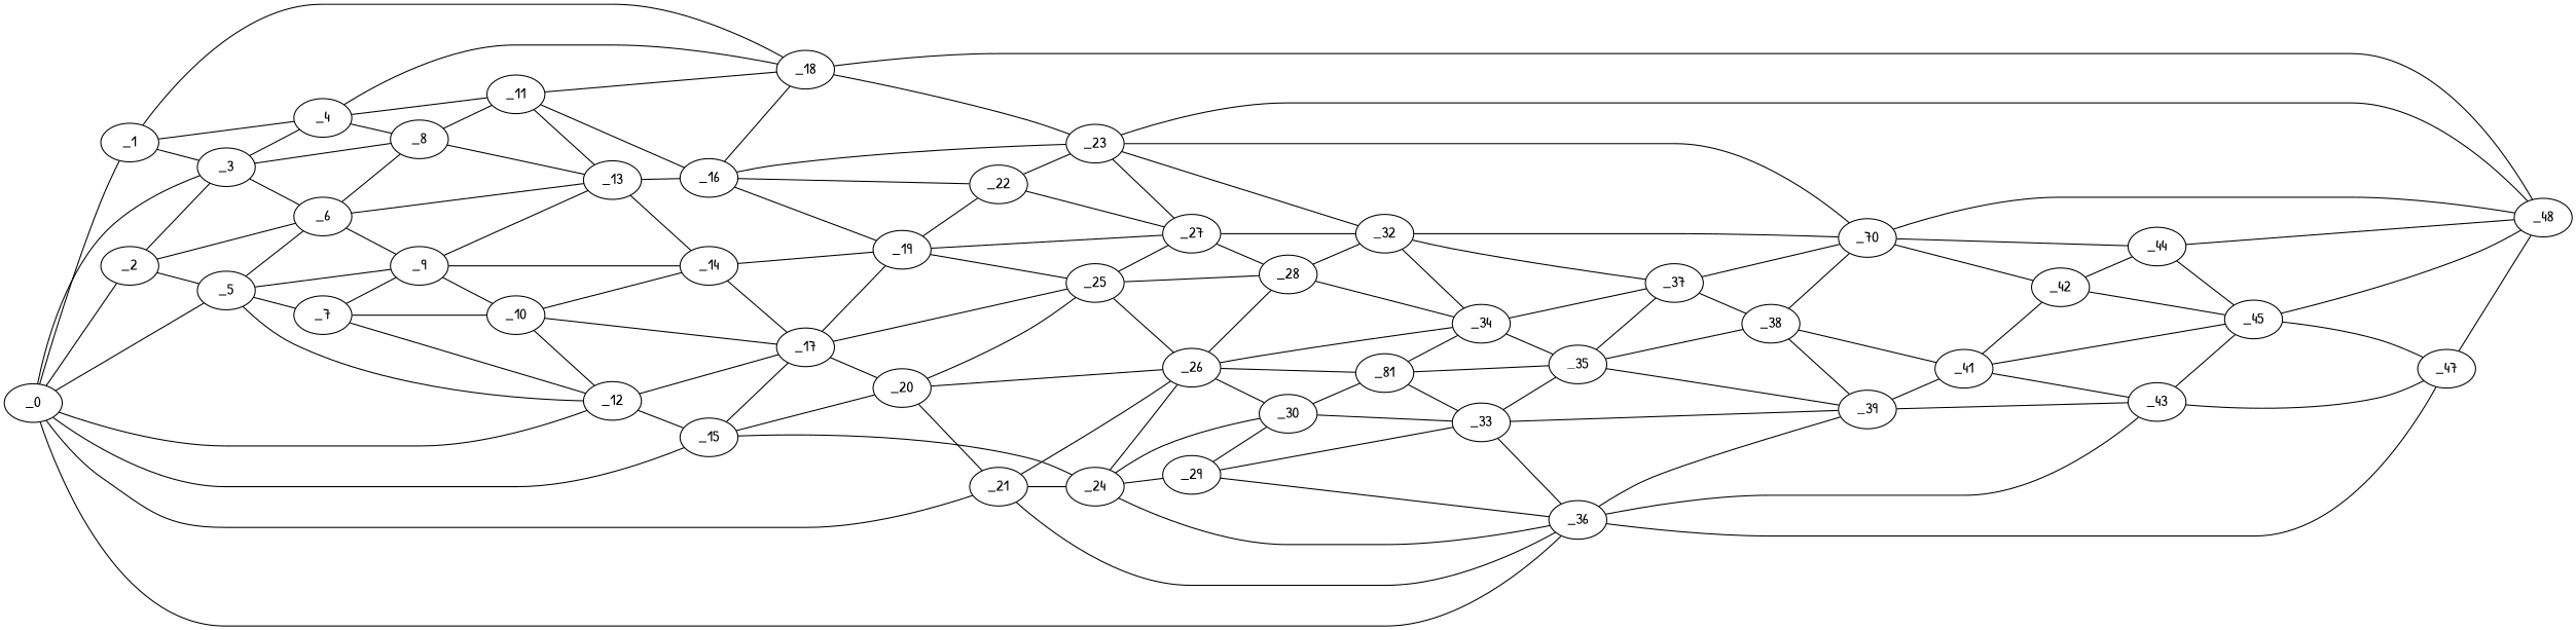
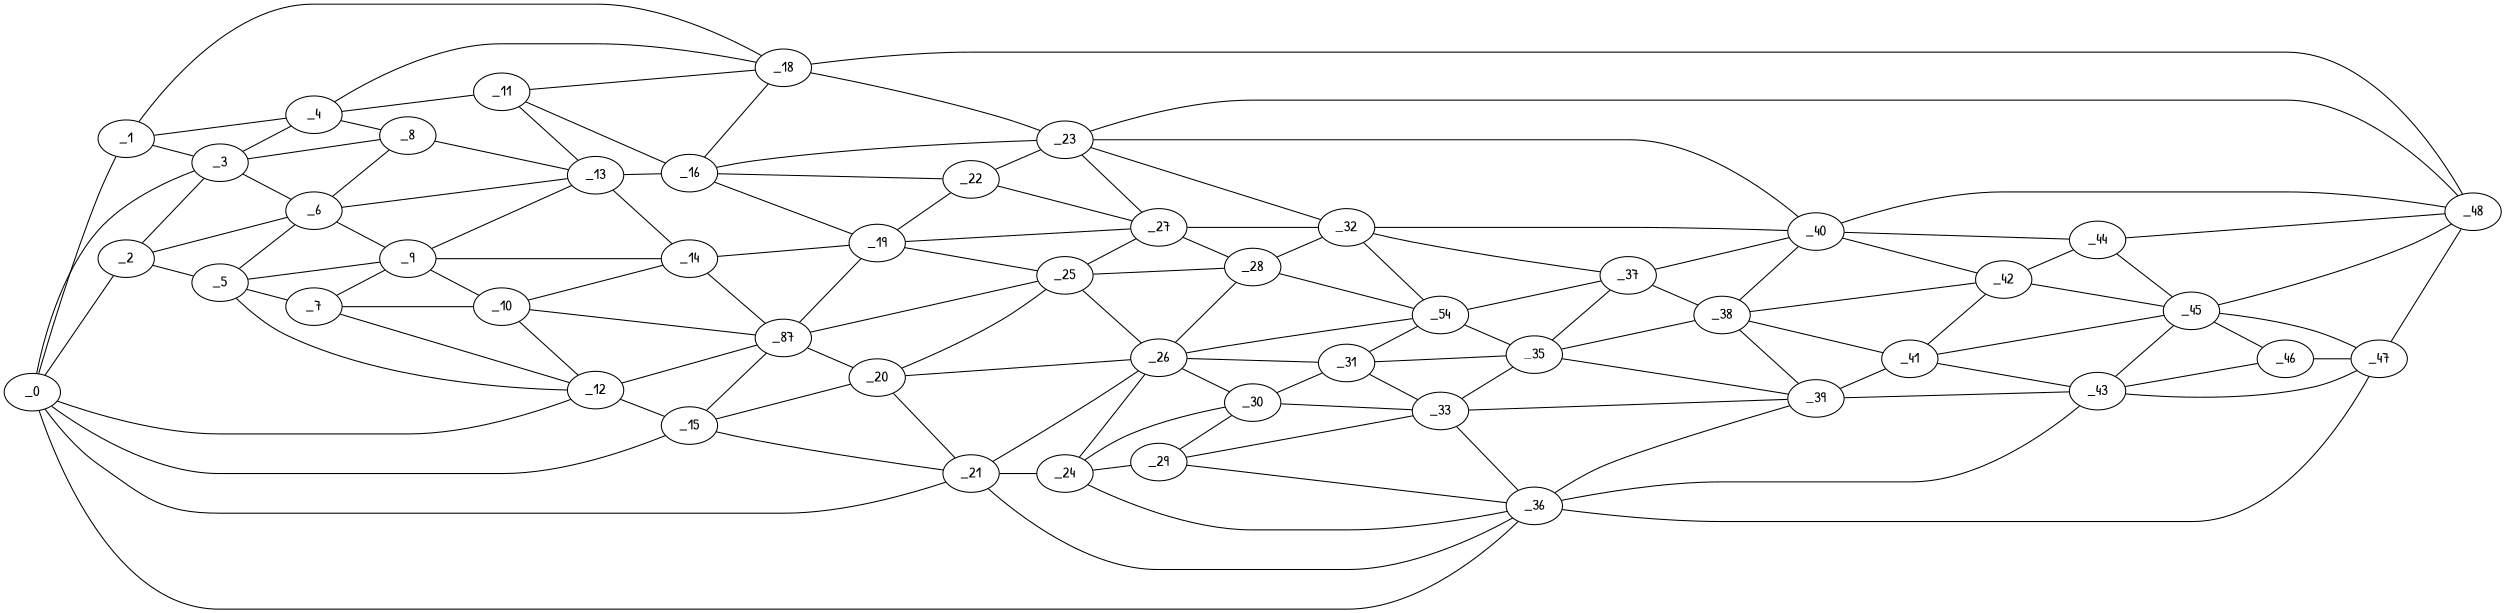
  graph {
    fontname="Patrick Hand"
    rankdir=LR
    node [fontname="Patrick Hand" x=51 y=74]
    edge [fontname="Patrick Hand" valence=2]
    _0 [x=5 y=72]
    _1 [x=7 y=36]
    _2 [x=12 y=71]
    _3 [x=15 y=56]
    _5 [x=20]
    _12 [x=37 y=80]
    _15 [x=43 y=83]
    _21 [y=87]
    _36 [x=85 y=103]
    _4 [x=20 y=35]
    _18 [x=45 y=24]
    _6 [x=21 y=58]
    _8 [x=27 y=37]
    _7 [x=26 y=75]
    _9 [x=29 y=65]
-   _17 [x=44 y=69]
+   _17 [x=44 y=69 label=_87]
    _20 [y=71]
    _26 [x=61]
    _24 [x=59 y=90]
    _39 [x=94 y=76]
    _43 [x=106 y=84]
    _47 [x=123 y=91]
    _11 [x=37 y=33]
    _23 [x=54 y=28]
    _48 [x=125 y=53]
    _13 [x=39 y=40]
    _10 [x=32]
    _14 [x=40 y=66]
    _19 [y=45]
    _25 [x=60 y=49]
    _28 [x=67 y=51]
    _30 [x=69 y=84]
-   _31 [x=71 y=80 label=_81]
-   _34 [x=77 y=55]
+   _31 [x=71 y=80]
+   _34 [x=77 y=55 label=_54]
    _29 [x=68 y=93]
    _41 [x=102 y=72]
    _45 [x=115 y=82]
+   _46 [x=116 y=85]
    _16 [x=44 y=36]
    _27 [x=62 y=43]
    _32 [x=76 y=48]
-   _40 [x=99 y=54 label=_70]
+   _40 [x=99 y=54]
    _22 [x=53 y=40]
    _37 [x=89 y=53]
    _42 [x=103 y=64]
    _44 [x=109 y=58]
    _33 [x=76 y=80]
    _35 [x=85 y=66]
    _38 [x=93 y=66]
    _0 -- _1 [valence=1]
    _0 -- _2
    _0 -- _3
-   _0 -- _5
    _0 -- _12
    _0 -- _15
    _0 -- _21 [valence=1]
    _0 -- _36 [valence=1]
    _1 -- _3 [valence=1]
    _1 -- _4
    _1 -- _18 [valence=1]
    _2 -- _3 [valence=1]
    _2 -- _5 [valence=1]
    _2 -- _6
    _3 -- _4 [valence=1]
    _3 -- _6 [valence=1]
    _3 -- _8
    _5 -- _12 [valence=1]
    _5 -- _6
    _5 -- _7
    _5 -- _9
    _12 -- _15
    _12 -- _17 [valence=1]
-   _15 -- _24
+   _15 -- _21
    _15 -- _17
    _15 -- _20 [valence=1]
    _21 -- _36
    _21 -- _26
    _21 -- _24 [valence=1]
    _36 -- _39
    _36 -- _43 [valence=1]
    _36 -- _47 [valence=1]
    _4 -- _18 [valence=1]
    _4 -- _8 [valence=1]
    _4 -- _11
    _18 -- _23
    _18 -- _48 [valence=1]
    _6 -- _8
    _6 -- _9
    _6 -- _13 [valence=1]
-   _8 -- _11
    _8 -- _13
    _7 -- _12
    _7 -- _9
    _7 -- _10
    _9 -- _13
    _9 -- _10
    _9 -- _14
    _17 -- _20
    _17 -- _19
    _17 -- _25
    _20 -- _21
    _20 -- _26 [valence=1]
    _20 -- _25 [valence=1]
    _26 -- _28
    _26 -- _30 [valence=1]
    _26 -- _31
    _26 -- _34
    _24 -- _36
    _24 -- _26
    _24 -- _30
    _24 -- _29
    _39 -- _43
    _39 -- _41
    _43 -- _47
    _43 -- _45
+   _43 -- _46 [valence=1]
    _47 -- _48 [valence=1]
    _11 -- _18 [valence=1]
    _11 -- _13
    _11 -- _16
    _23 -- _48
    _23 -- _27
    _23 -- _32 [valence=1]
    _23 -- _40
    _13 -- _14
    _13 -- _16
    _10 -- _12
    _10 -- _17
    _10 -- _14 [valence=1]
    _14 -- _17
    _14 -- _19
    _19 -- _25
    _19 -- _27 [valence=1]
    _19 -- _22
    _25 -- _26
    _25 -- _28
    _25 -- _27 [valence=1]
    _28 -- _34
    _28 -- _32 [valence=1]
    _30 -- _31
    _30 -- _33
    _31 -- _34 [valence=1]
    _31 -- _33
    _31 -- _35
    _34 -- _37
    _34 -- _35
    _29 -- _36
    _29 -- _30
    _29 -- _33
    _41 -- _43
    _41 -- _45 [valence=1]
    _41 -- _42
    _45 -- _47
    _45 -- _48
+   _45 -- _46
+   _46 -- _47
    _16 -- _18
    _16 -- _23
    _16 -- _19
    _16 -- _22
    _27 -- _28
    _27 -- _32
    _32 -- _34 [valence=1]
    _32 -- _40
    _32 -- _37 [valence=1]
    _40 -- _48
    _40 -- _42
    _40 -- _44
    _22 -- _23
    _22 -- _27
    _37 -- _40 [valence=1]
    _37 -- _38
    _42 -- _45
    _42 -- _44 [valence=1]
    _44 -- _48 [valence=1]
    _44 -- _45
    _33 -- _36 [valence=1]
    _33 -- _39
    _33 -- _35 [valence=1]
    _35 -- _39
    _35 -- _37 [valence=1]
    _35 -- _38
    _38 -- _39
    _38 -- _41
    _38 -- _40
+   _38 -- _42
  }
